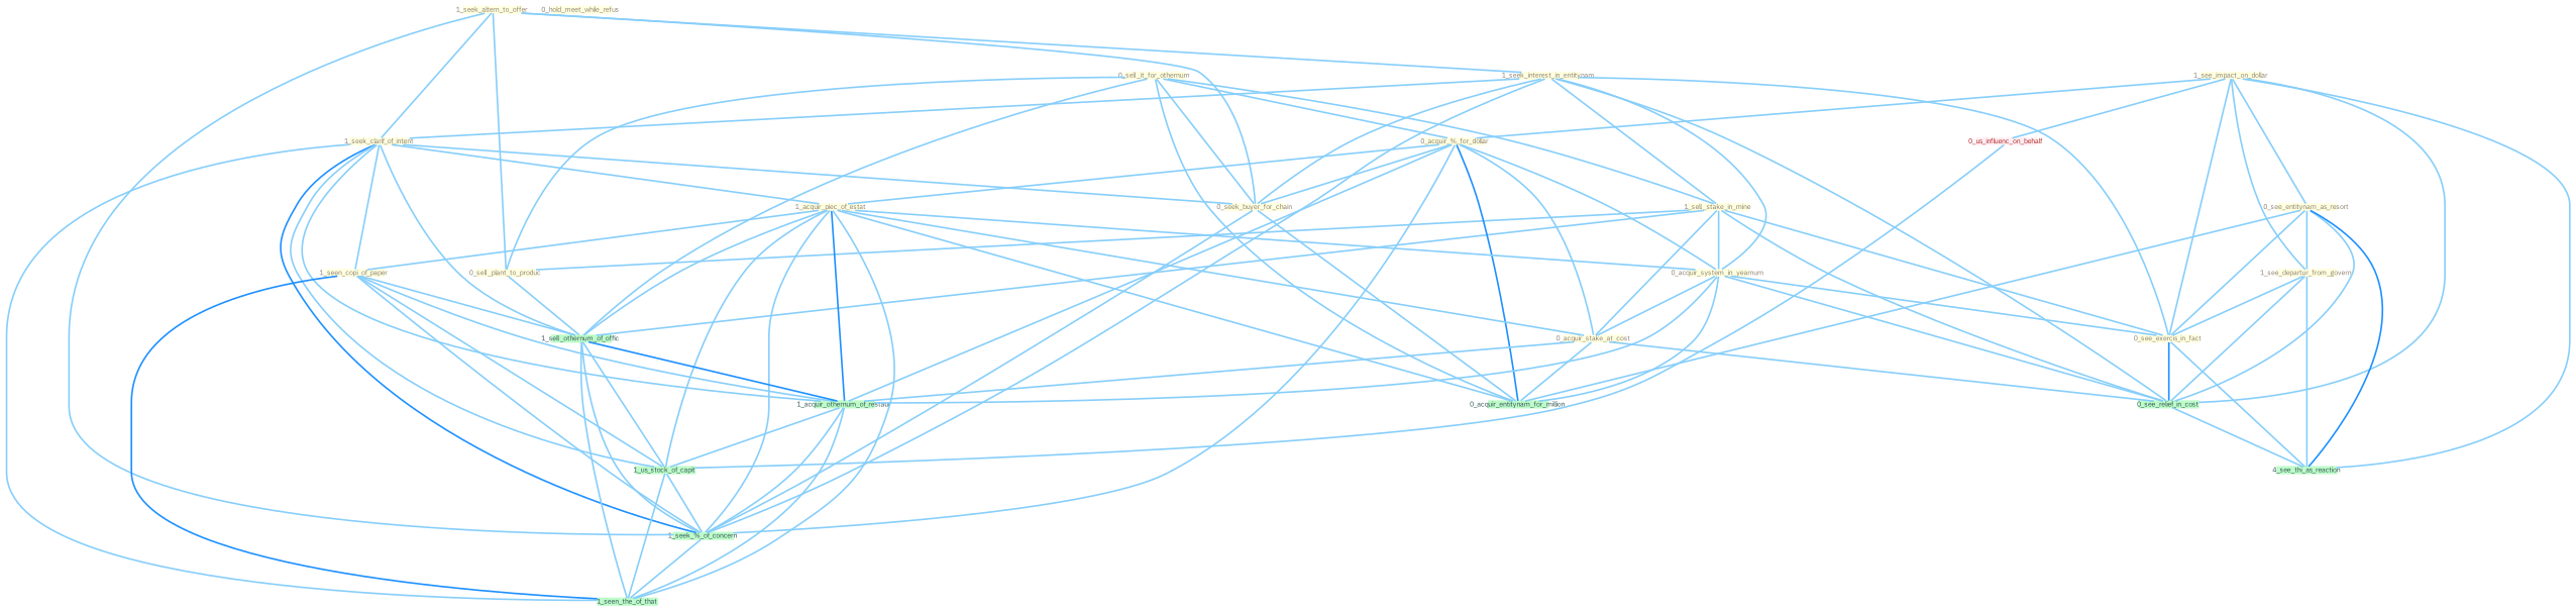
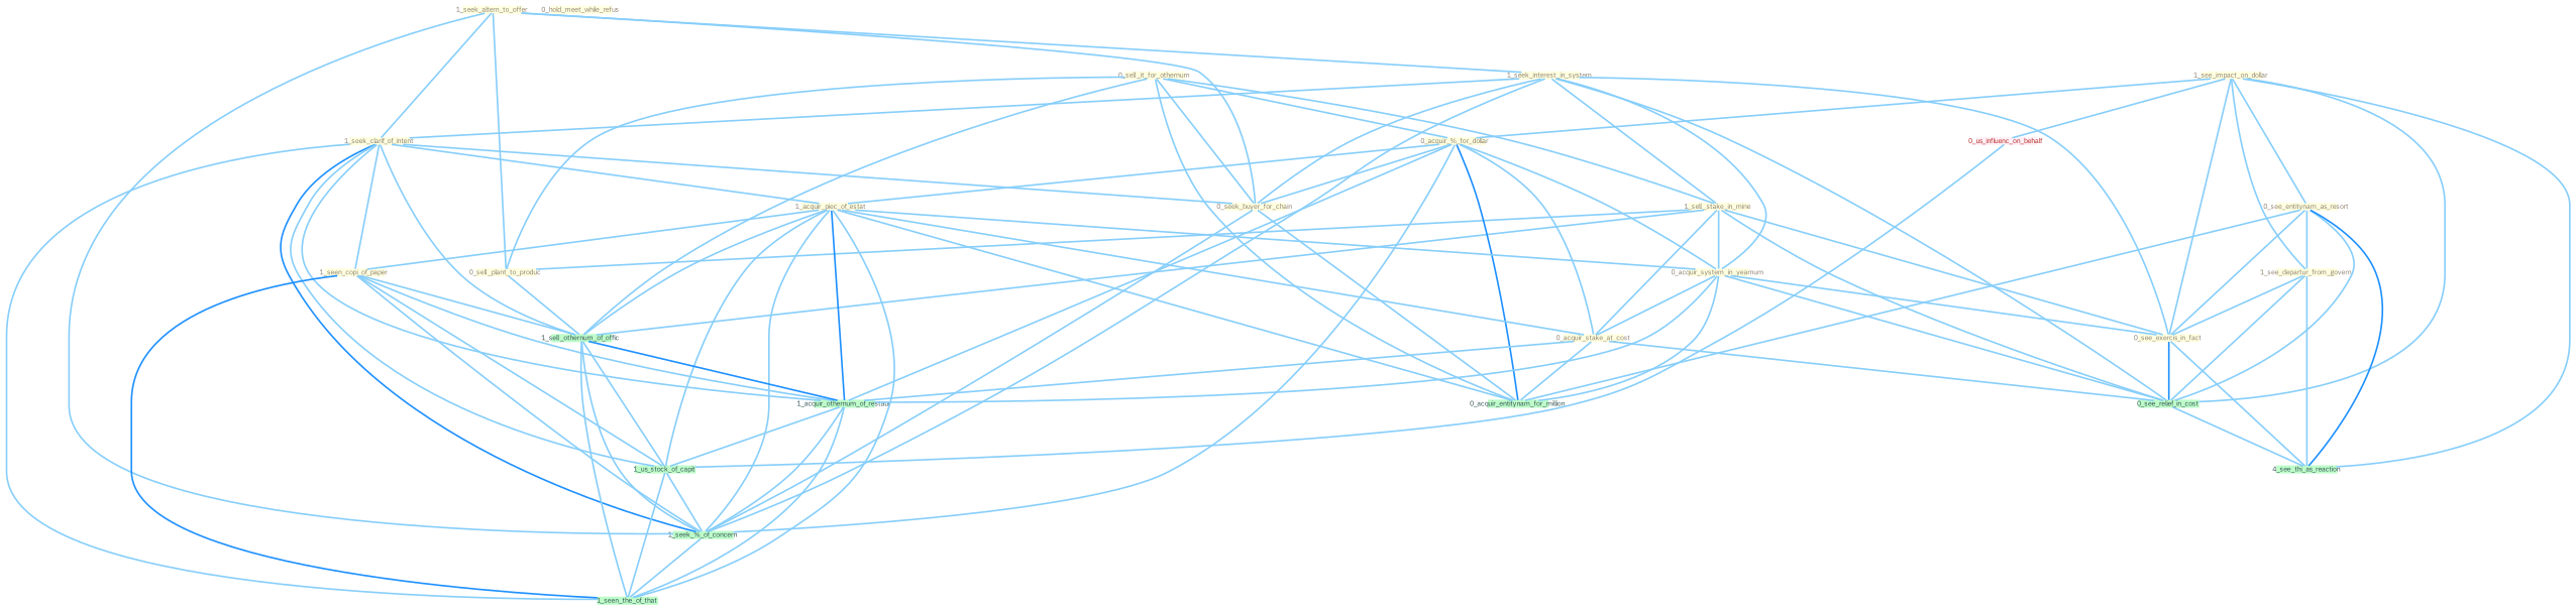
  graph {
    fontname="IBM Plex Sans"
    node [color="#ffffe0" fixedsize=true fontcolor="#8b7d6b" fontname="IBM Plex Sans" fontsize=4 shape=polygon style=filled]
    edge [color="#87cefa" fontname="IBM Plex Sans" w=1]
    "1_see_impact_on_dollar " [height=.06 width=.5]
    "1_seek_altern_to_offer " [height=.06 width=.5]
-   "1_seek_interest_in_entitynam " [height=.06 width=.5]
+   "1_seek_interest_in_entitynam " [height=.06 width=.5 label="1_seek_interest_in_system"]
    "1_seek_clarif_of_intent " [height=.06 width=.5]
    "0_sell_it_for_othernum " [height=.06 width=.5]
    "1_sell_stake_in_mine " [height=.06 width=.5]
    "0_sell_plant_to_produc " [height=.06 width=.5]
    "0_acquir_%_for_dollar " [height=.06 width=.5]
    "1_acquir_piec_of_estat " [height=.06 width=.5]
    "0_hold_meet_while_refus " [height=.06 width=.5]
    "0_see_entitynam_as_resort " [height=.06 width=.5]
    "1_seen_copi_of_paper " [height=.06 width=.5]
    "0_seek_buyer_for_chain " [height=.06 width=.5]
    "0_acquir_system_in_yearnum " [height=.06 width=.5]
    "0_acquir_stake_at_cost " [height=.06 width=.5]
    "1_see_departur_from_govern " [height=.06 width=.5]
    "0_see_exercis_in_fact " [height=.06 width=.5]
    "0_us_influenc_on_behalf " [color="#fff0f5" fontcolor="#b22222" height=.06 width=.5]
    "0_see_relief_in_cost " [color="#BDFCC9" fontcolor="#2f4f4f" height=.06 width=.5]
    n20 [color="#BDFCC9" fontcolor="#2f4f4f" height=.06 label="4_see_thi_as_reaction" width=.5]
    "1_seek_%_of_concern " [color="#BDFCC9" fontcolor="#2f4f4f" height=.06 width=.5]
    "1_sell_othernum_of_offic " [color="#BDFCC9" fontcolor="#2f4f4f" height=.06 width=.5]
    "1_acquir_othernum_of_restaur " [color="#BDFCC9" fontcolor="#2f4f4f" height=.06 width=.5]
    "1_us_stock_of_capit " [color="#BDFCC9" fontcolor="#2f4f4f" height=.06 width=.5]
    "1_seen_the_of_that " [color="#BDFCC9" fontcolor="#2f4f4f" height=.06 width=.5]
    "0_acquir_entitynam_for_million " [color="#BDFCC9" fontcolor="#2f4f4f" height=.06 width=.5]
    subgraph sub_1 {
      "1_see_impact_on_dollar "
      "1_seek_altern_to_offer "
      "1_seek_interest_in_entitynam "
      "1_seek_clarif_of_intent "
      "0_sell_it_for_othernum "
      "1_sell_stake_in_mine "
      "0_sell_plant_to_produc "
      "0_acquir_%_for_dollar "
      "1_acquir_piec_of_estat "
      "0_hold_meet_while_refus "
      "0_see_entitynam_as_resort "
      "1_seen_copi_of_paper "
      "0_seek_buyer_for_chain "
      "0_acquir_system_in_yearnum "
      "0_acquir_stake_at_cost "
      "1_see_departur_from_govern "
      "0_see_exercis_in_fact "
    }
    subgraph sub_2 {
      "0_us_influenc_on_behalf "
    }
    "1_see_impact_on_dollar " -- "0_acquir_%_for_dollar "
    "1_see_impact_on_dollar " -- "0_see_entitynam_as_resort "
    "1_see_impact_on_dollar " -- "1_see_departur_from_govern "
    "1_see_impact_on_dollar " -- "0_see_exercis_in_fact "
    "1_see_impact_on_dollar " -- "0_us_influenc_on_behalf "
    "1_see_impact_on_dollar " -- "0_see_relief_in_cost "
    "1_see_impact_on_dollar " -- n20
    "1_seek_altern_to_offer " -- "1_seek_interest_in_entitynam "
    "1_seek_altern_to_offer " -- "1_seek_clarif_of_intent "
    "1_seek_altern_to_offer " -- "0_sell_plant_to_produc "
    "1_seek_altern_to_offer " -- "0_seek_buyer_for_chain "
    "1_seek_altern_to_offer " -- "1_seek_%_of_concern "
    "1_seek_interest_in_entitynam " -- "1_seek_clarif_of_intent "
    "1_seek_interest_in_entitynam " -- "1_sell_stake_in_mine "
    "1_seek_interest_in_entitynam " -- "0_seek_buyer_for_chain "
    "1_seek_interest_in_entitynam " -- "0_acquir_system_in_yearnum "
    "1_seek_interest_in_entitynam " -- "0_see_exercis_in_fact "
    "1_seek_interest_in_entitynam " -- "0_see_relief_in_cost "
    "1_seek_interest_in_entitynam " -- "1_seek_%_of_concern "
    "1_seek_clarif_of_intent " -- "1_acquir_piec_of_estat "
    "1_seek_clarif_of_intent " -- "1_seen_copi_of_paper "
    "1_seek_clarif_of_intent " -- "0_seek_buyer_for_chain "
    "1_seek_clarif_of_intent " -- "1_seek_%_of_concern " [color="#1e90ff" w=2]
    "1_seek_clarif_of_intent " -- "1_sell_othernum_of_offic "
    "1_seek_clarif_of_intent " -- "1_acquir_othernum_of_restaur "
    "1_seek_clarif_of_intent " -- "1_us_stock_of_capit "
    "1_seek_clarif_of_intent " -- "1_seen_the_of_that "
    "0_sell_it_for_othernum " -- "1_sell_stake_in_mine "
    "0_sell_it_for_othernum " -- "0_sell_plant_to_produc "
    "0_sell_it_for_othernum " -- "0_acquir_%_for_dollar "
    "0_sell_it_for_othernum " -- "0_seek_buyer_for_chain "
    "0_sell_it_for_othernum " -- "1_sell_othernum_of_offic "
    "0_sell_it_for_othernum " -- "0_acquir_entitynam_for_million "
    "1_sell_stake_in_mine " -- "0_sell_plant_to_produc "
    "1_sell_stake_in_mine " -- "0_acquir_system_in_yearnum "
    "1_sell_stake_in_mine " -- "0_acquir_stake_at_cost "
    "1_sell_stake_in_mine " -- "0_see_exercis_in_fact "
    "1_sell_stake_in_mine " -- "0_see_relief_in_cost "
    "1_sell_stake_in_mine " -- "1_sell_othernum_of_offic "
    "0_sell_plant_to_produc " -- "1_sell_othernum_of_offic "
    "0_acquir_%_for_dollar " -- "1_acquir_piec_of_estat "
    "0_acquir_%_for_dollar " -- "0_seek_buyer_for_chain "
    "0_acquir_%_for_dollar " -- "0_acquir_system_in_yearnum "
    "0_acquir_%_for_dollar " -- "0_acquir_stake_at_cost "
    "0_acquir_%_for_dollar " -- "1_seek_%_of_concern "
    "0_acquir_%_for_dollar " -- "1_acquir_othernum_of_restaur "
    "0_acquir_%_for_dollar " -- "0_acquir_entitynam_for_million " [color="#1e90ff" w=2]
    "1_acquir_piec_of_estat " -- "1_seen_copi_of_paper "
    "1_acquir_piec_of_estat " -- "0_acquir_system_in_yearnum "
    "1_acquir_piec_of_estat " -- "0_acquir_stake_at_cost "
    "1_acquir_piec_of_estat " -- "1_seek_%_of_concern "
    "1_acquir_piec_of_estat " -- "1_sell_othernum_of_offic "
    "1_acquir_piec_of_estat " -- "1_acquir_othernum_of_restaur " [color="#1e90ff" w=2]
    "1_acquir_piec_of_estat " -- "1_us_stock_of_capit "
    "1_acquir_piec_of_estat " -- "1_seen_the_of_that "
    "1_acquir_piec_of_estat " -- "0_acquir_entitynam_for_million "
    "0_see_entitynam_as_resort " -- "1_see_departur_from_govern "
    "0_see_entitynam_as_resort " -- "0_see_exercis_in_fact "
    "0_see_entitynam_as_resort " -- "0_see_relief_in_cost "
    "0_see_entitynam_as_resort " -- n20 [color="#1e90ff" w=2]
    "0_see_entitynam_as_resort " -- "0_acquir_entitynam_for_million "
    "1_seen_copi_of_paper " -- "1_seek_%_of_concern "
    "1_seen_copi_of_paper " -- "1_sell_othernum_of_offic "
    "1_seen_copi_of_paper " -- "1_acquir_othernum_of_restaur "
    "1_seen_copi_of_paper " -- "1_us_stock_of_capit "
    "1_seen_copi_of_paper " -- "1_seen_the_of_that " [color="#1e90ff" w=2]
    "0_seek_buyer_for_chain " -- "1_seek_%_of_concern "
    "0_seek_buyer_for_chain " -- "0_acquir_entitynam_for_million "
    "0_acquir_system_in_yearnum " -- "0_acquir_stake_at_cost "
    "0_acquir_system_in_yearnum " -- "0_see_exercis_in_fact "
    "0_acquir_system_in_yearnum " -- "0_see_relief_in_cost "
    "0_acquir_system_in_yearnum " -- "1_acquir_othernum_of_restaur "
    "0_acquir_system_in_yearnum " -- "0_acquir_entitynam_for_million "
    "0_acquir_stake_at_cost " -- "0_see_relief_in_cost "
    "0_acquir_stake_at_cost " -- "1_acquir_othernum_of_restaur "
    "0_acquir_stake_at_cost " -- "0_acquir_entitynam_for_million "
    "1_see_departur_from_govern " -- "0_see_exercis_in_fact "
    "1_see_departur_from_govern " -- "0_see_relief_in_cost "
    "1_see_departur_from_govern " -- n20
    "0_see_exercis_in_fact " -- "0_see_relief_in_cost " [color="#1e90ff" w=2]
    "0_see_exercis_in_fact " -- n20
    "0_us_influenc_on_behalf " -- "1_us_stock_of_capit "
    "0_see_relief_in_cost " -- n20
    "1_seek_%_of_concern " -- "1_seen_the_of_that "
    "1_sell_othernum_of_offic " -- "1_seek_%_of_concern "
    "1_sell_othernum_of_offic " -- "1_acquir_othernum_of_restaur " [color="#1e90ff" w=2]
    "1_sell_othernum_of_offic " -- "1_us_stock_of_capit "
    "1_sell_othernum_of_offic " -- "1_seen_the_of_that "
    "1_acquir_othernum_of_restaur " -- "1_seek_%_of_concern "
    "1_acquir_othernum_of_restaur " -- "1_us_stock_of_capit "
    "1_acquir_othernum_of_restaur " -- "1_seen_the_of_that "
    "1_us_stock_of_capit " -- "1_seek_%_of_concern "
    "1_us_stock_of_capit " -- "1_seen_the_of_that "
  }
